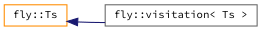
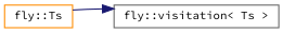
  digraph {
    rankdir=LR
    fontname="Source Code Pro"
    node [fillcolor=white fontname="Source Code Pro" fontsize=10 shape=record style=filled]
    n1 [color=darkorange height=0.2 label="fly::Ts" width=0.4]
    n2 [color=gray40 height=0.2 label="fly::visitation\< Ts \>" width=0.4]
-   n1 -> n2 [color=midnightblue dir=back fontname="Source Code Pro" fontsize=10 labelfontname=Helvetica labelfontsize=10 style=solid]
+   n2 -> n1 [color=midnightblue dir=back fontname="Source Code Pro" fontsize=10 labelfontname=Helvetica labelfontsize=10 style=solid]
  }
